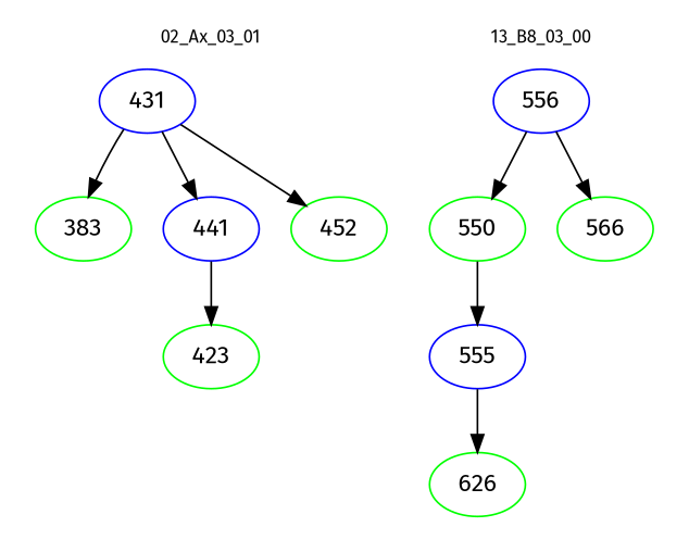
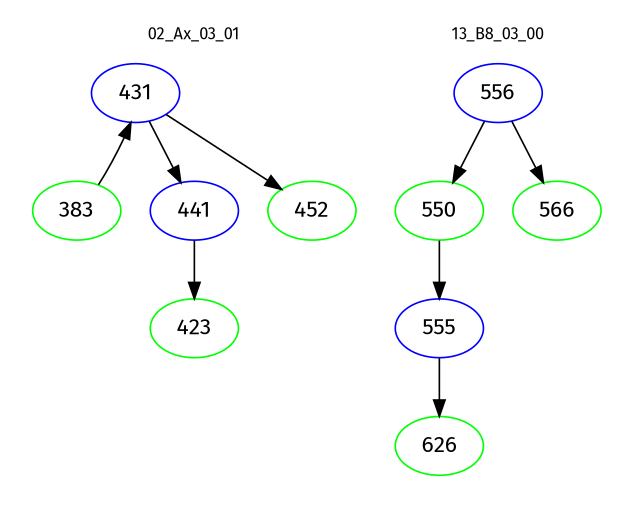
  digraph {
    fontname="Fira Sans"
    node [color=green fontname="Fira Sans"]
    edge [color=black fontname="Fira Sans"]
    n1 [color=blue label=431]
    n2 [label=383]
    n3 [color=blue label=441]
    n4 [label=452]
    n5 [label=423]
    n6 [color=blue label=556]
    n7 [label=550]
    n8 [label=566]
    n9 [color=blue label=555]
    n10 [label=626]
    subgraph cluster_1 {
      color=white
      fontsize=10
      label="02_Ax_03_01"
      n1
      n2
      n3
      n4
      n5
    }
    subgraph cluster_2 {
      color=white
      fontsize=10
      label="13_B8_03_00"
      n6
      n7
      n8
      n9
      n10
    }
-   n1 -> n2
+   n2 -> n1
    n1 -> n3
    n1 -> n4
    n3 -> n5
    n6 -> n7
    n6 -> n8
    n7 -> n9
    n9 -> n10
  }
